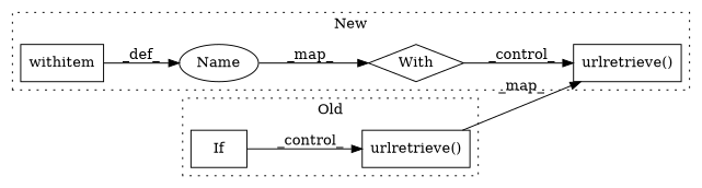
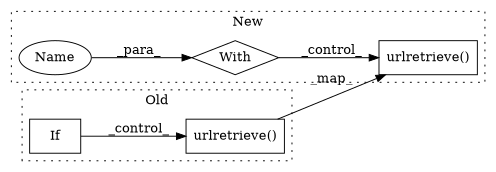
  digraph {
    rankdir=LR
    node [a=75 shape=box]
    n1 [l="27,1" label="urlretrieve()" s="8640,8752"]
    n2 [a=96 l=3 label=If s=8466]
    n3 [l="27,28" label="urlretrieve()" s="10160,10262"]
    n4 [a=39 l="5,85" label=With s="10066,10075" shape=diamond]
-   n5 [a=49 l=4 label=withitem s=10071]
    n6 [a=87 l=1 label=Name s=10133 shape=ellipse]
    subgraph cluster_1 {
      label=Old
      style=dotted
      n1
      n2
    }
    subgraph cluster_2 {
      label=New
      style=dotted
      n3
      n4
-     n5
      n6
    }
    n1 -> n3 [label=_map_]
    n2 -> n1 [label=_control_]
    n4 -> n3 [label=_control_]
-   n5 -> n6 [label=_def_]
-   n6 -> n4 [label=_map_]
+   n6 -> n4 [label=_para_]
  }
